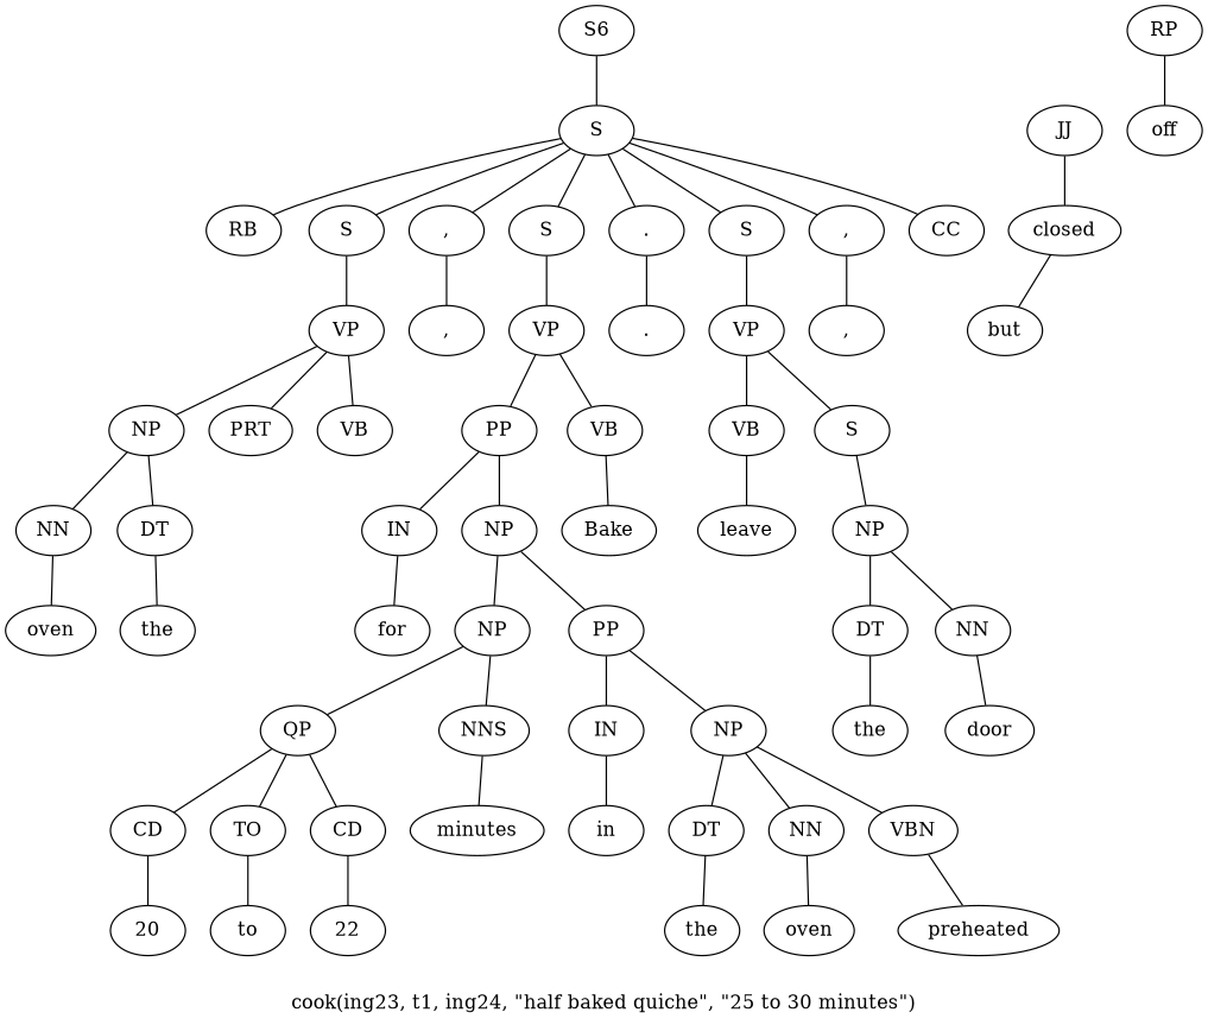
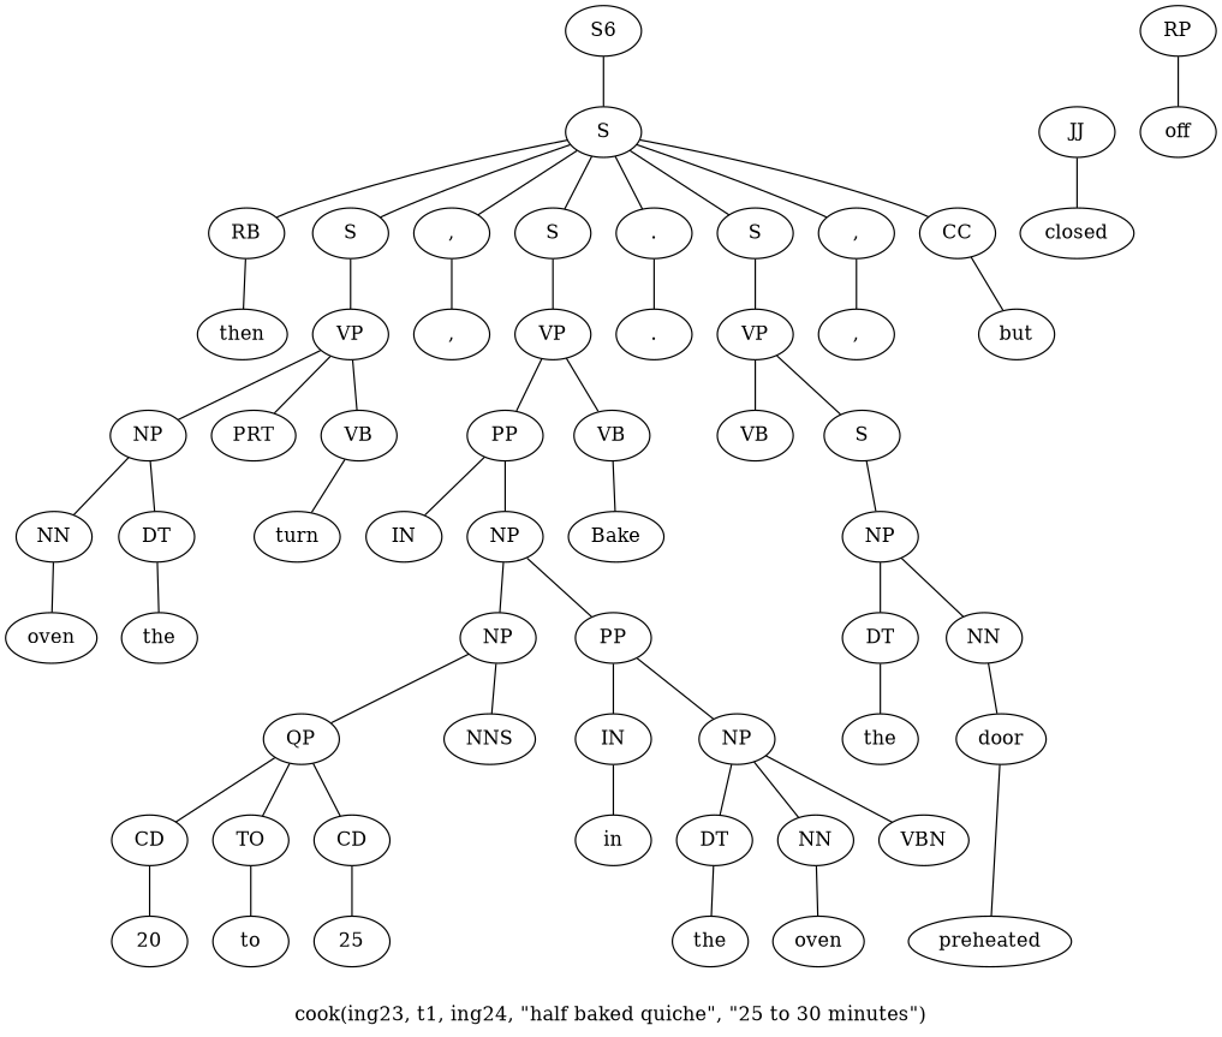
  graph {
    label="cook(ing23, t1, ing24, \"half baked quiche\", \"25 to 30 minutes\")"
    n1 [label=S6]
    n2 [label=S]
    n3 [label=S]
    n4 [label=","]
    n5 [label=RB]
    n6 [label=S]
    n7 [label=","]
    n8 [label=CC]
    n9 [label=S]
    n10 [label="."]
    n11 [label=VP]
    n12 [label=","]
+   n13 [label=then]
    n14 [label=VP]
    n15 [label=","]
    n16 [label=but]
    n17 [label=VP]
    n18 [label="."]
    n19 [label=VB]
    n20 [label=PP]
    n21 [label=Bake]
    n22 [label=IN]
    n23 [label=NP]
-   n24 [label=for]
    n25 [label=NP]
    n26 [label=PP]
    n27 [label=QP]
    n28 [label=NNS]
    n29 [label=IN]
    n30 [label=NP]
    n31 [label=CD]
    n32 [label=TO]
    n33 [label=CD]
-   n34 [label=minutes]
-   n35 [label=22]
+   n35 [label=25]
    n36 [label=to]
    n37 [label=20]
    n38 [label=in]
    n39 [label=DT]
    n40 [label=VBN]
    n41 [label=NN]
    n42 [label=the]
    n43 [label=preheated]
    n44 [label=oven]
    n45 [label=VB]
    n46 [label=PRT]
    n47 [label=NP]
+   n48 [label=turn]
    n49 [label=DT]
    n50 [label=NN]
    n51 [label=RP]
    n52 [label=off]
    n53 [label=the]
    n54 [label=oven]
    n55 [label=VB]
    n56 [label=S]
-   n57 [label=leave]
    n58 [label=NP]
    n59 [label=DT]
    n60 [label=NN]
    n61 [label=the]
    n62 [label=door]
    n63 [label=JJ]
    n64 [label=closed]
    n1 -- n2
    n2 -- n3
    n2 -- n4
    n2 -- n5
    n2 -- n6
    n2 -- n7
    n2 -- n8
    n2 -- n9
    n2 -- n10
    n3 -- n11
    n4 -- n12
+   n5 -- n13
    n6 -- n14
    n7 -- n15
-   n64 -- n16
+   n8 -- n16
    n9 -- n17
    n10 -- n18
    n11 -- n19
    n11 -- n20
    n14 -- n45
    n14 -- n46
    n14 -- n47
    n17 -- n55
    n17 -- n56
    n19 -- n21
    n20 -- n22
    n20 -- n23
-   n22 -- n24
    n23 -- n25
    n23 -- n26
    n25 -- n27
    n25 -- n28
    n26 -- n29
    n26 -- n30
    n27 -- n31
    n27 -- n32
    n27 -- n33
-   n28 -- n34
    n29 -- n38
    n30 -- n39
    n30 -- n40
    n30 -- n41
    n31 -- n35
    n32 -- n36
    n33 -- n37
    n39 -- n42
-   n40 -- n43
+   n62 -- n43
    n41 -- n44
+   n45 -- n48
    n47 -- n49
    n47 -- n50
    n49 -- n53
    n50 -- n54
    n51 -- n52
-   n55 -- n57
    n56 -- n58
    n58 -- n59
    n58 -- n60
    n59 -- n61
    n60 -- n62
    n63 -- n64
  }
